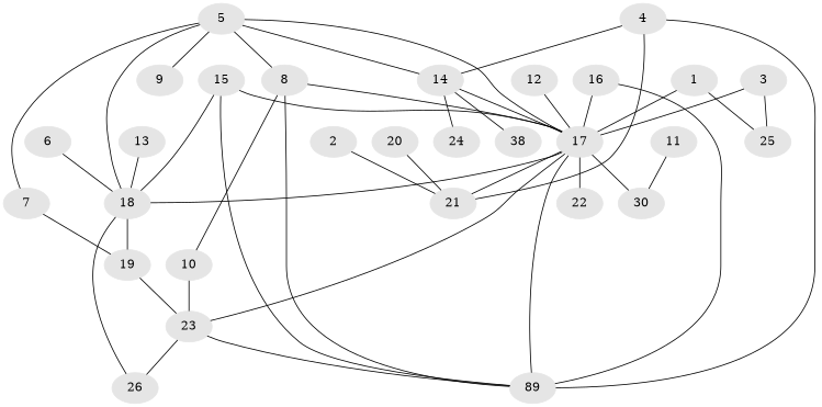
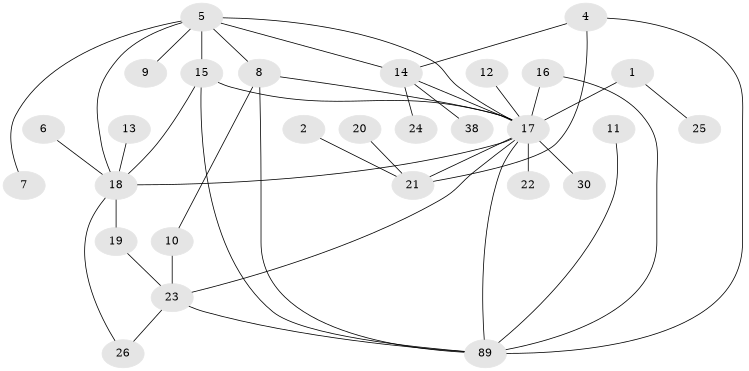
  graph {
    node [color=gray90 style=filled]
    edge [weight=1.0]
    1
    17
    25
    21
    n5 [label=89]
    18
    23
    22
    30
    2
-   3
    4
    14
    24
    n15 [label=38]
    5
    7
    8
    9
    15
    19
    10
    26
    6
    11
    12
    13
    16
    20
    1 -- 17
    1 -- 25
    17 -- 21 [weight=2.0]
    17 -- n5 [weight=2.0]
    17 -- 18
    17 -- 23
    17 -- 22
    17 -- 30
    18 -- 19
    18 -- 26
    23 -- n5
    23 -- 26
    2 -- 21
-   3 -- 17
-   3 -- 25
    4 -- 21
    4 -- n5
    4 -- 14
    14 -- 17
    14 -- 24
    14 -- n15
    5 -- 17
    5 -- 18
    5 -- 14
    5 -- 7
    5 -- 8
    5 -- 9
-   7 -- 19
+   5 -- 15
    8 -- 17
    8 -- n5
    8 -- 10
    15 -- 17
    15 -- n5 [weight=2.0]
    15 -- 18
    19 -- 23
    10 -- 23 [weight=3.0]
    6 -- 18
-   11 -- 30
+   11 -- n5
    12 -- 17
    13 -- 18
    16 -- 17
    16 -- n5
    20 -- 21
  }
